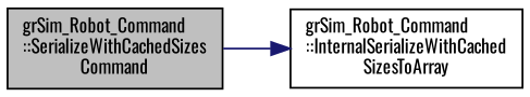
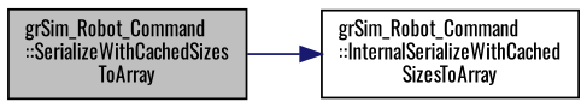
  digraph {
    rankdir=LR
    fontname=Oswald
    node [color=black fontname=Oswald fontsize=10 shape=record style=filled]
-   n1 [fillcolor=grey75 fontcolor=black height=0.2 label="grSim_Robot_Command\l::SerializeWithCachedSizes\lCommand" width=0.4]
+   n1 [fillcolor=grey75 fontcolor=black height=0.2 label="grSim_Robot_Command\l::SerializeWithCachedSizes\lToArray" width=0.4]
    n2 [fillcolor=white height=0.2 label="grSim_Robot_Command\l::InternalSerializeWithCached\lSizesToArray" width=0.4]
    n1 -> n2 [color=midnightblue fontname=Oswald fontsize=10 labelfontname=Helvetica labelfontsize=10 style=solid]
  }
